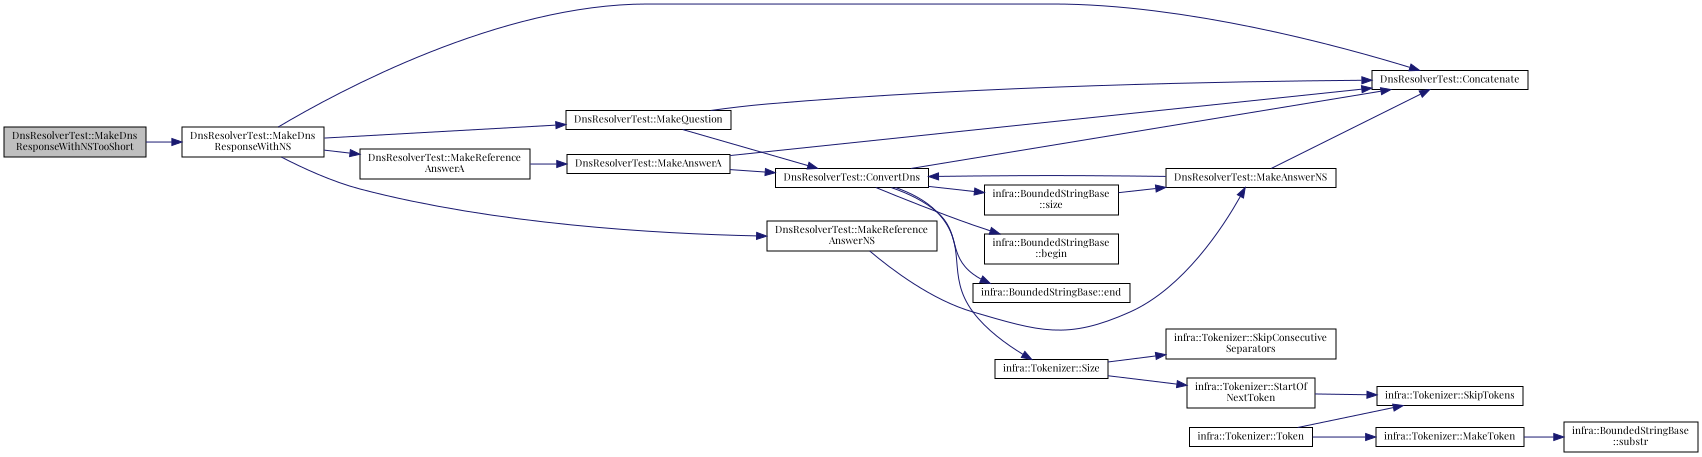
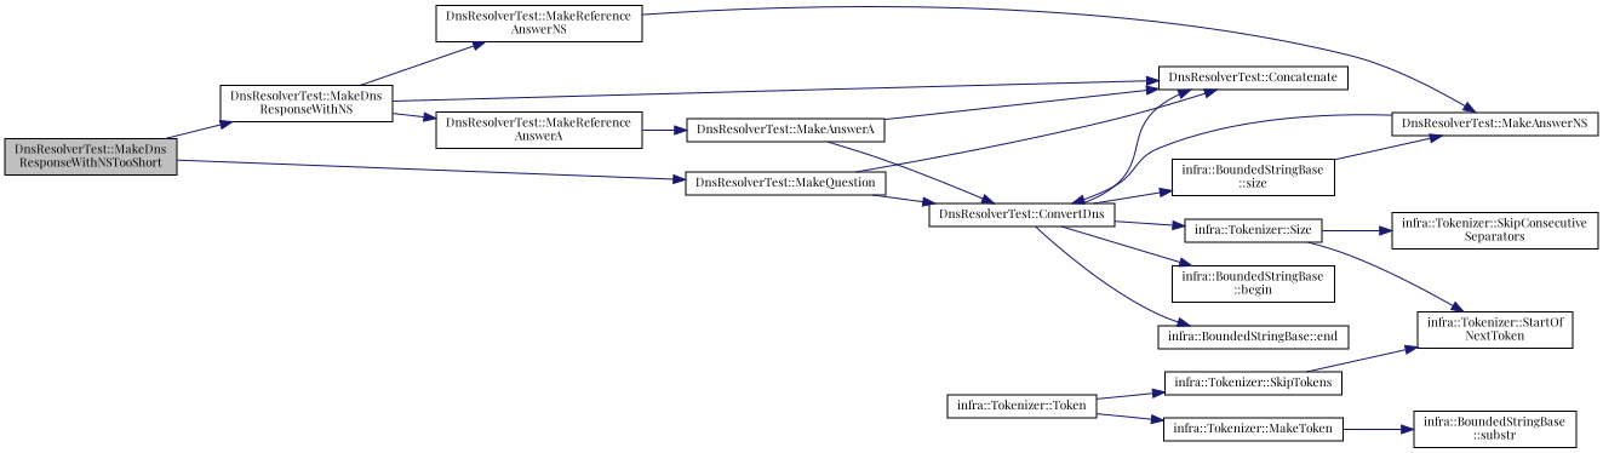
  digraph {
    fontname="Playfair Display"
    rankdir=LR
    node [color=black fillcolor=white fontname="Playfair Display" fontsize=10 shape=record style=filled]
    edge [color=midnightblue fontname="Playfair Display" fontsize=10 labelfontname=Helvetica labelfontsize=10 style=solid]
    n1 [fillcolor=grey75 fontcolor=black height=0.2 label="DnsResolverTest::MakeDns\lResponseWithNSTooShort" width=0.4]
    n2 [height=0.2 label="DnsResolverTest::MakeDns\lResponseWithNS" width=0.4]
    n3 [height=0.2 label="DnsResolverTest::Concatenate" width=0.4]
    n4 [height=0.2 label="DnsResolverTest::MakeQuestion" width=0.4]
    n5 [height=0.2 label="DnsResolverTest::MakeReference\lAnswerA" width=0.4]
    n6 [height=0.2 label="DnsResolverTest::MakeReference\lAnswerNS" width=0.4]
    n7 [height=0.2 label="DnsResolverTest::ConvertDns" width=0.4]
    n8 [height=0.2 label="DnsResolverTest::MakeAnswerA" width=0.4]
    n9 [height=0.2 label="DnsResolverTest::MakeAnswerNS" width=0.4]
    n10 [height=0.2 label="infra::BoundedStringBase\l::begin" width=0.4]
    n11 [height=0.2 label="infra::BoundedStringBase::end" width=0.4]
    n12 [height=0.2 label="infra::Tokenizer::Size" width=0.4]
    n13 [height=0.2 label="infra::BoundedStringBase\l::size" width=0.4]
    n14 [height=0.2 label="infra::Tokenizer::SkipConsecutive\lSeparators" width=0.4]
    n15 [height=0.2 label="infra::Tokenizer::StartOf\lNextToken" width=0.4]
    n16 [height=0.2 label="infra::Tokenizer::Token" width=0.4]
    n17 [height=0.2 label="infra::Tokenizer::SkipTokens" width=0.4]
    n18 [height=0.2 label="infra::Tokenizer::MakeToken" width=0.4]
    n19 [height=0.2 label="infra::BoundedStringBase\l::substr" width=0.4]
    n1 -> n2
    n2 -> n3
-   n2 -> n4
+   n1 -> n4
    n2 -> n5
    n2 -> n6
    n4 -> n3
    n4 -> n7
    n5 -> n8
    n6 -> n9
    n7 -> n3
    n7 -> n10
    n7 -> n11
    n7 -> n12
    n7 -> n13
    n8 -> n3
    n8 -> n7
-   n9 -> n3
    n9 -> n7
    n12 -> n14
    n12 -> n15
    n13 -> n9
    n16 -> n17
    n16 -> n18
-   n15 -> n17
+   n17 -> n15
    n18 -> n19
  }
